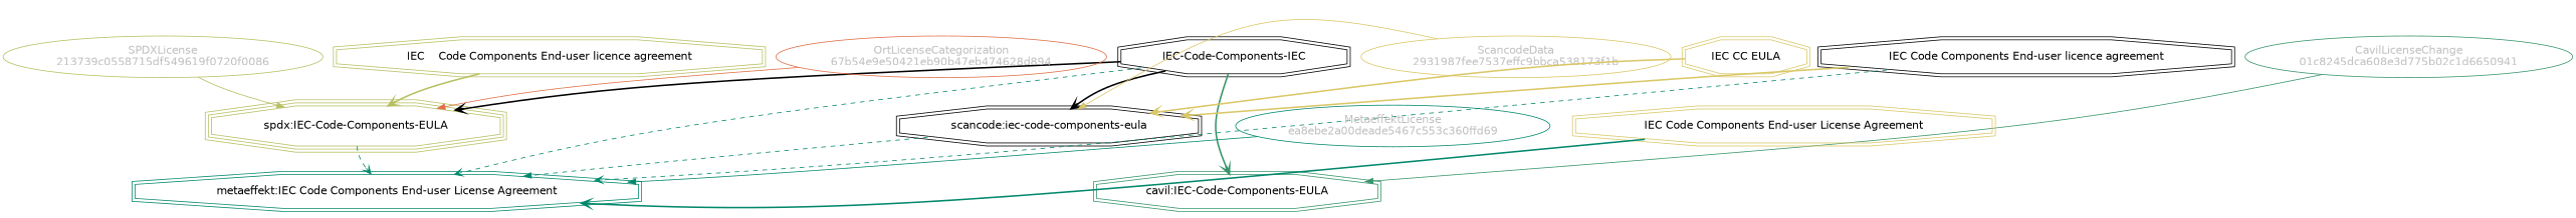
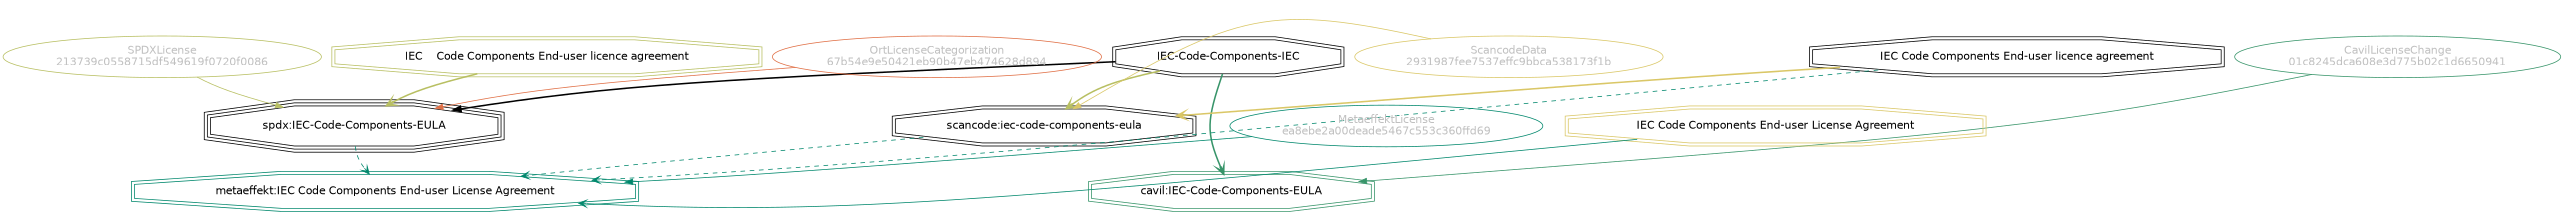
  strict digraph {
    fontname="DejaVu Sans"
    splines=curved
    node [fontname="DejaVu Sans" shape=doubleoctagon]
    edge [color="#00876c" fontname="DejaVu Sans" weight=0.5 arrowhead=vee style=bold]
    n1 [color="#b8bf62" fillcolor="beige;1" fontcolor=gray label="SPDXLicense\n213739c0558715df549619f0720f0086" shape=ellipse]
-   n2 [label="spdx:IEC-Code-Components-EULA" shape=tripleoctagon color="#b8bf62"]
+   n2 [label="spdx:IEC-Code-Components-EULA" shape=tripleoctagon]
    n3 [color="#00876c" label="metaeffekt:IEC Code Components End-user License Agreement"]
    n4 [label="IEC-Code-Components-IEC"]
    n5 [label="scancode:iec-code-components-eula"]
    n6 [color="#379469" label="cavil:IEC-Code-Components-EULA"]
    n7 [color="#b8bf62" label="IEC    Code Components End-user licence agreement"]
    n8 [color="#dac767" fillcolor="beige;1" fontcolor=gray label="ScancodeData\n2931987fee7537effc9bbca538173f1b" shape=ellipse]
-   n9 [color="#dac767" label="IEC CC EULA"]
    n10 [label="IEC Code Components End-user licence agreement"]
    n11 [color="#e06f45" fillcolor="beige;1" fontcolor=gray label="OrtLicenseCategorization\n67b54e9e50421eb90b47eb474628d894" shape=ellipse]
    n12 [color="#379469" fillcolor="beige;1" fontcolor=gray label="CavilLicenseChange\n01c8245dca608e3d775b02c1d6650941" shape=ellipse]
    n13 [color="#00876c" fillcolor="beige;1" fontcolor=gray label="MetaeffektLicense\nea8ebe2a00deade5467c553c360ffd69" shape=ellipse]
    n14 [color="#dac767" label="IEC Code Components End-user License Agreement"]
    n1 -> n2 [color="#b8bf62" arrowhead="" style=""]
    n2 -> n3 [style=dashed weight=0.7]
-   n4 -> n2 [weight=0.7 color=""]
-   n4 -> n3 [style=dashed]
-   n4 -> n5 [weight=0.7 color=""]
+   n4 -> n2 [arrowhead=normal weight=0.7 color=""]
+   n4 -> n5 [weight=0.7 color="#b8bf62"]
    n4 -> n6 [color="#379469" weight=0.7]
-   n5 -> n3 [arrowhead=normal style=dashed]
+   n5 -> n3 [style=dashed]
    n7 -> n2 [color="#b8bf62" weight=0.7]
    n8 -> n5 [color="#dac767" arrowhead="" style=""]
-   n9 -> n5 [color="#dac767" weight=0.7]
    n10 -> n3 [style=dashed]
    n10 -> n5 [color="#dac767" weight=0.7]
    n11 -> n2 [color="#e06f45" arrowhead="" style=""]
    n12 -> n6 [color="#379469" arrowhead="" style=""]
    n13 -> n3 [arrowhead="" style=""]
-   n14 -> n3 [weight=0.7]
+   n14 -> n3 [style=solid weight=0.7]
  }
